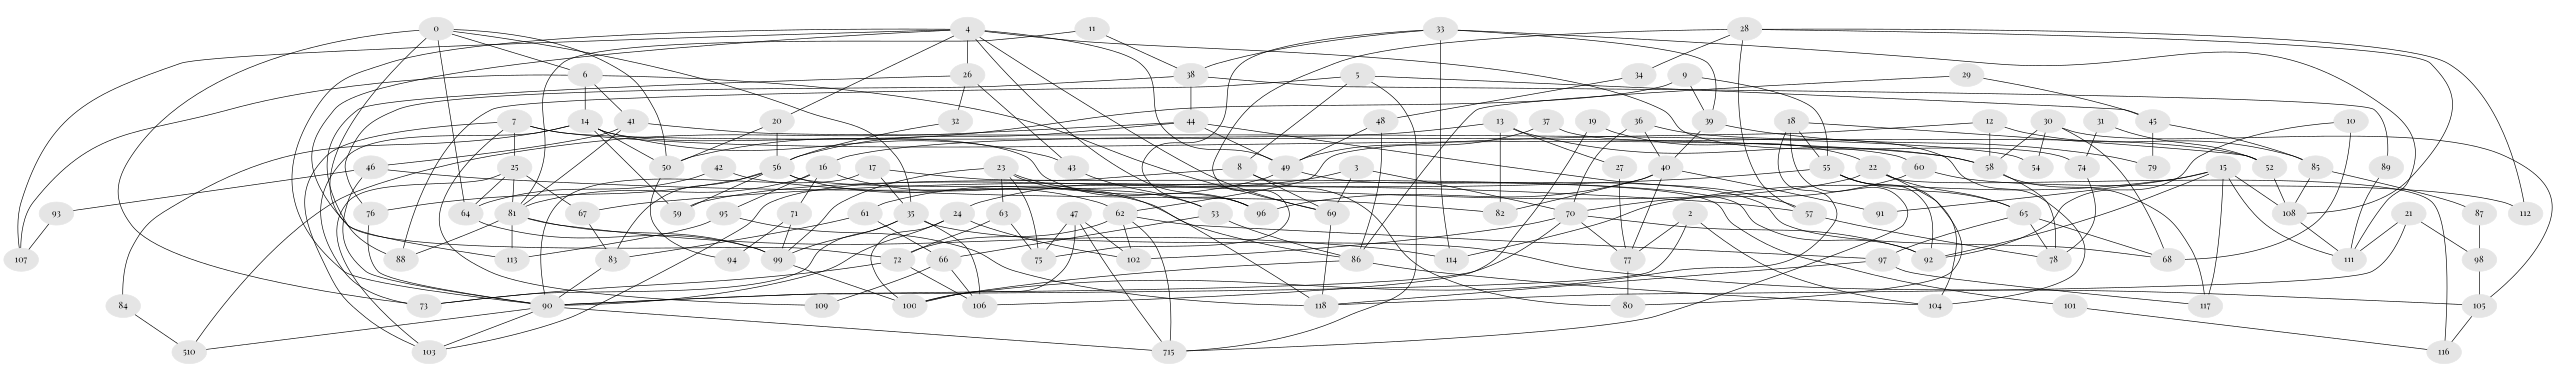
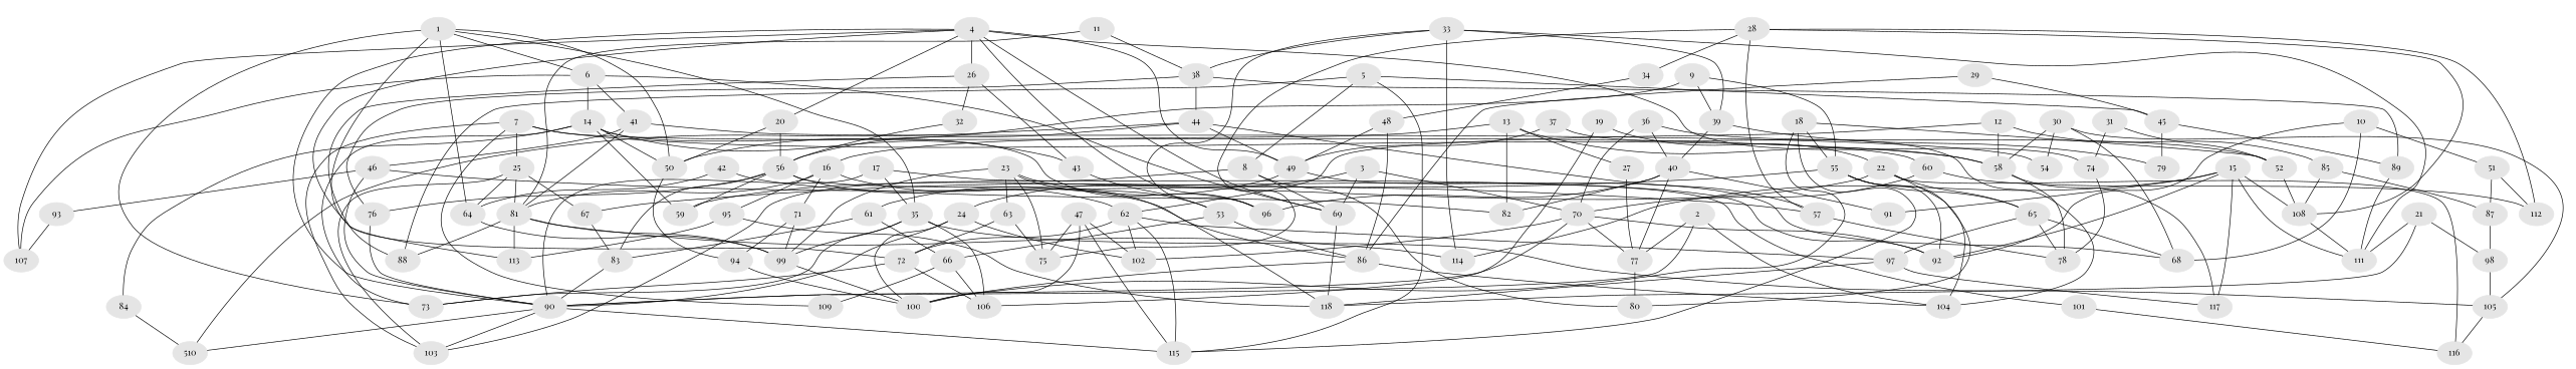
  graph {
    fontname="Playfair Display"
    node [color=gray90 fontname="Playfair Display" style=filled]
    edge [fontname="Playfair Display"]
-   1 [label=0]
+   1
    6
    35
    50
    64
    72
    73
    69
    107
    14
    41
    106
    99
    105
    94
    2
    77
    90
    104
    80
-   115 [label=715]
+   115
    103
    n23 [label=510]
    3
    24
    70
    100
    102
    118
    92
    4
    20
    26
    49
    74
    96
    113
    56
    88
    43
    32
    68
    61
    78
    5
    8
    45
    85
    79
    59
    84
    81
    54
    46
    7
    25
    58
    60
    109
    67
    117
    112
    9
    39
    55
    40
    65
    10
+   51
    87
    11
    38
    44
    76
    89
    114
    12
    62
    97
    108
    13
    16
    27
    82
    71
    86
    95
    53
    15
    91
    111
    17
    18
    52
    19
    22
    116
    83
    101
    21
    98
    23
    63
    75
    66
    28
    34
    57
    48
    29
    30
    31
    33
    36
    37
    93
    42
    47
    1 -- 6
    1 -- 35
    1 -- 50
    1 -- 64
    1 -- 72
    1 -- 73
    6 -- 69
    6 -- 107
    6 -- 14
    6 -- 41
    35 -- 73
    35 -- 106
    35 -- 99
    35 -- 105
    50 -- 94
    64 -- 99
    72 -- 73
    72 -- 106
    69 -- 118
    14 -- 50
    14 -- 73
    14 -- 96
    14 -- 43
    14 -- 59
    14 -- 84
    41 -- 81
    41 -- 54
    41 -- 46
    99 -- 100
    105 -- 116
+   94 -- 100
    2 -- 77
    2 -- 90
    2 -- 104
    77 -- 80
    90 -- 115
    90 -- 103
    90 -- n23
    3 -- 69
    3 -- 24
    3 -- 70
    24 -- 90
    24 -- 100
    24 -- 102
    70 -- 77
    70 -- 90
    70 -- 102
    70 -- 92
    4 -- 69
    4 -- 107
    4 -- 90
    4 -- 20
    4 -- 26
    4 -- 49
    4 -- 74
    4 -- 96
    4 -- 113
    20 -- 50
    20 -- 56
    26 -- 88
    26 -- 43
    26 -- 32
    49 -- 68
    49 -- 61
    74 -- 78
    56 -- 59
    56 -- 76
    56 -- 62
    56 -- 83
    56 -- 101
    43 -- 53
    32 -- 56
    61 -- 83
    61 -- 66
    5 -- 115
    5 -- 88
    5 -- 8
    5 -- 45
    8 -- 69
    8 -- 80
    8 -- 103
-   45 -- 85
+   45 -- 89
    45 -- 79
    85 -- 87
    85 -- 108
    84 -- n23
    81 -- 99
    81 -- 113
    81 -- 88
    81 -- 114
    46 -- 90
    46 -- 57
    46 -- 93
    7 -- 103
    7 -- 25
    7 -- 58
    7 -- 60
    7 -- 109
    25 -- 64
    25 -- 103
    25 -- 81
    25 -- 67
    58 -- 78
    58 -- 117
    60 -- 70
    60 -- 112
    67 -- 83
    9 -- 50
    9 -- 39
    9 -- 55
    39 -- 79
    39 -- 40
    55 -- 104
    55 -- 92
    55 -- 67
    55 -- 65
    40 -- 77
    40 -- 96
    40 -- 82
    40 -- 91
    65 -- 68
    65 -- 78
    65 -- 97
    10 -- 92
    10 -- 68
+   10 -- 51
+   51 -- 112
+   51 -- 87
    87 -- 98
    11 -- 81
    11 -- 38
    38 -- 44
    38 -- 76
    38 -- 89
    44 -- n23
    44 -- 49
    44 -- 56
    44 -- 57
    76 -- 90
    89 -- 111
    12 -- 85
    12 -- 58
    12 -- 62
    62 -- 72
    62 -- 115
    62 -- 102
    62 -- 97
    97 -- 118
    97 -- 117
    108 -- 111
    13 -- 58
    13 -- 16
    13 -- 27
    13 -- 82
    16 -- 81
    16 -- 71
    16 -- 86
    16 -- 95
    27 -- 77
    71 -- 99
    71 -- 94
    86 -- 104
    86 -- 100
    95 -- 118
    95 -- 113
    53 -- 86
    53 -- 66
    15 -- 92
    15 -- 117
    15 -- 114
    15 -- 108
    15 -- 91
    15 -- 111
    17 -- 35
    17 -- 90
    17 -- 92
    18 -- 115
    18 -- 100
    18 -- 55
    18 -- 52
    52 -- 108
    19 -- 106
    19 -- 22
    22 -- 80
    22 -- 59
    22 -- 65
    22 -- 116
    83 -- 90
    101 -- 116
    21 -- 118
    21 -- 111
    21 -- 98
    98 -- 105
    23 -- 99
    23 -- 118
    23 -- 53
    23 -- 63
    23 -- 75
    63 -- 72
    63 -- 75
    66 -- 106
    66 -- 109
    28 -- 112
    28 -- 108
    28 -- 75
    28 -- 34
    28 -- 57
    34 -- 48
    57 -- 78
    48 -- 49
    48 -- 86
    29 -- 45
    29 -- 86
    30 -- 105
    30 -- 68
    30 -- 54
    30 -- 58
    31 -- 74
    31 -- 52
    33 -- 96
    33 -- 39
    33 -- 38
    33 -- 114
    33 -- 111
    36 -- 70
    36 -- 40
    36 -- 52
    37 -- 104
    37 -- 49
    93 -- 107
    42 -- 64
    42 -- 82
    47 -- 115
    47 -- 100
    47 -- 102
    47 -- 75
  }
